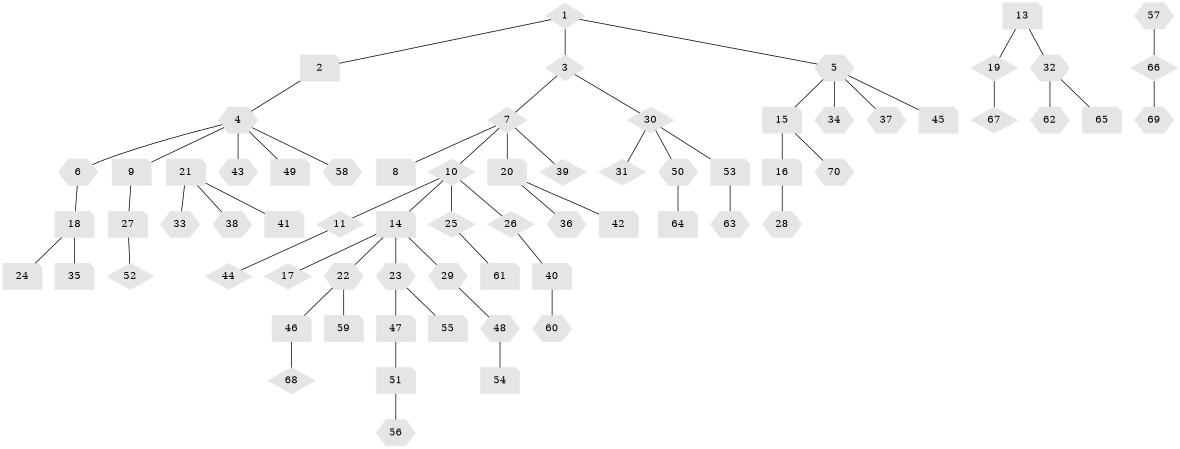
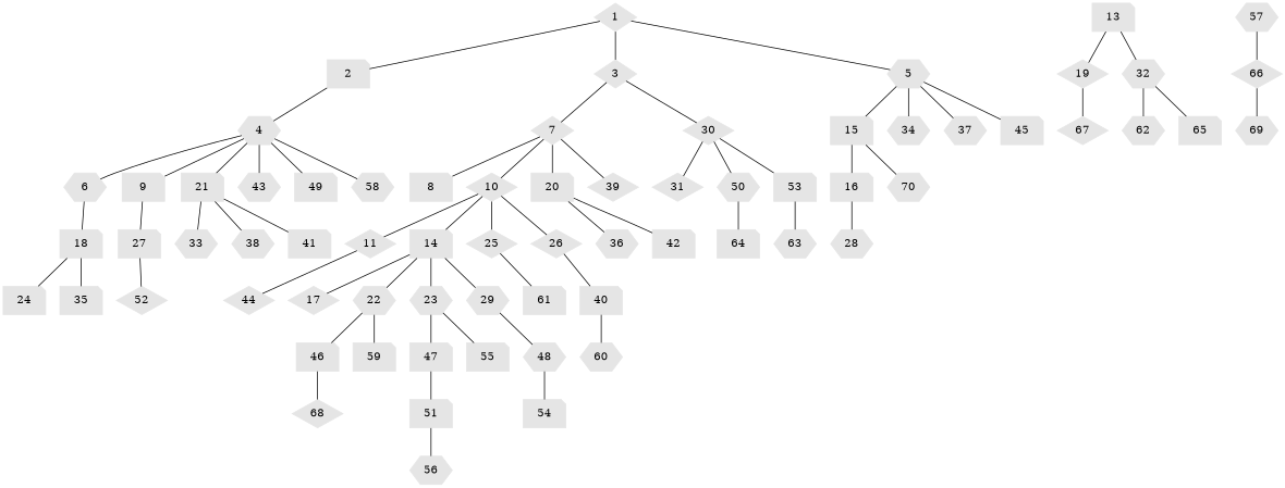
  graph {
    node [color=gray90 shape=note style=filled]
    1 [shape=diamond]
    2
    3 [shape=diamond]
    5 [shape=hexagon]
    4 [shape=hexagon]
    7 [shape=diamond]
    30 [shape=diamond]
    15
    34 [shape=hexagon]
    37 [shape=hexagon]
    45
    6 [shape=hexagon]
    9
    21
    43 [shape=hexagon]
    49
    58 [shape=hexagon]
    8
    10 [shape=diamond]
    20
    39 [shape=diamond]
    31 [shape=diamond]
    50 [shape=hexagon]
    53
    18
    27
    33 [shape=hexagon]
    38 [shape=hexagon]
    41
    16
    70 [shape=hexagon]
    24
    35
    11 [shape=diamond]
    14
    25 [shape=diamond]
    26 [shape=diamond]
    36 [shape=hexagon]
    42
    52 [shape=diamond]
    44 [shape=diamond]
    17 [shape=diamond]
    22 [shape=hexagon]
    23 [shape=hexagon]
    29 [shape=hexagon]
    61
    40
    19 [shape=diamond]
    13
    32 [shape=hexagon]
    57 [shape=hexagon]
    66 [shape=diamond]
    67 [shape=diamond]
    62 [shape=hexagon]
    65
    46
    59
    47
    55
    48 [shape=hexagon]
    28 [shape=hexagon]
    68 [shape=diamond]
    51
    60 [shape=hexagon]
    54
    64
    63 [shape=hexagon]
    56 [shape=hexagon]
    69 [shape=hexagon]
    1 -- 2
    1 -- 3
    1 -- 5
    2 -- 4
    3 -- 7
    3 -- 30
    5 -- 15
    5 -- 34
    5 -- 37
    5 -- 45
    4 -- 6
    4 -- 9
+   4 -- 21
    4 -- 43
    4 -- 49
    4 -- 58
    7 -- 8
    7 -- 10
    7 -- 20
    7 -- 39
    30 -- 31
    30 -- 50
    30 -- 53
    15 -- 16
    15 -- 70
    6 -- 18
    9 -- 27
    21 -- 33
    21 -- 38
    21 -- 41
    10 -- 11
    10 -- 14
    10 -- 25
    10 -- 26
    20 -- 36
    20 -- 42
    50 -- 64
    53 -- 63
    18 -- 24
    18 -- 35
    27 -- 52
    16 -- 28
    11 -- 44
    14 -- 17
    14 -- 22
    14 -- 23
    14 -- 29
    25 -- 61
    26 -- 40
    22 -- 46
    22 -- 59
    23 -- 47
    23 -- 55
    29 -- 48
    40 -- 60
    19 -- 67
    13 -- 19
    13 -- 32
    32 -- 62
    32 -- 65
    57 -- 66
    66 -- 69
    46 -- 68
    47 -- 51
    48 -- 54
    51 -- 56
  }
